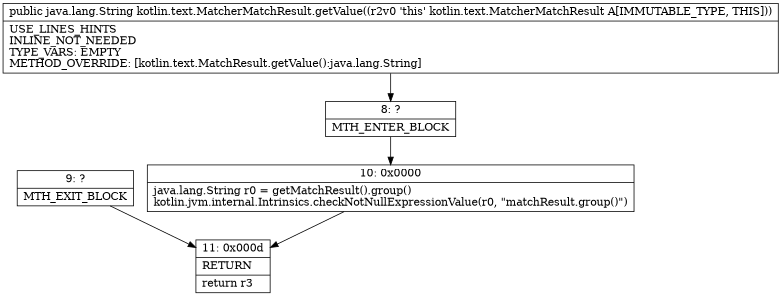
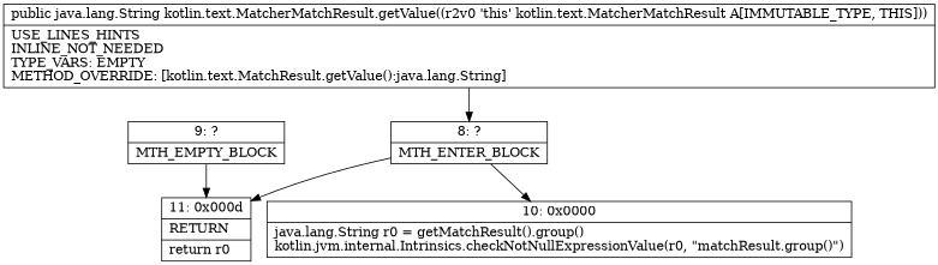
  digraph {
    fontname="DejaVu Serif"
    node [fontname="DejaVu Serif" shape=record]
    edge [fontname="DejaVu Serif"]
    n1 [label="{8\:\ ?|MTH_ENTER_BLOCK\l}"]
    n2 [label="{10\:\ 0x0000|java.lang.String r0 = getMatchResult().group()\lkotlin.jvm.internal.Intrinsics.checkNotNullExpressionValue(r0, \"matchResult.group()\")\l}"]
-   n3 [label="{11\:\ 0x000d|RETURN\l|return r3\l}"]
-   n4 [label="{9\:\ ?|MTH_EXIT_BLOCK\l}"]
+   n3 [label="{11\:\ 0x000d|RETURN\l|return r0\l}"]
+   n4 [label="{9\:\ ?|MTH_EMPTY_BLOCK\l}"]
    n5 [label="{public java.lang.String kotlin.text.MatcherMatchResult.getValue((r2v0 'this' kotlin.text.MatcherMatchResult A[IMMUTABLE_TYPE, THIS]))  | USE_LINES_HINTS\lINLINE_NOT_NEEDED\lTYPE_VARS: EMPTY\lMETHOD_OVERRIDE: [kotlin.text.MatchResult.getValue():java.lang.String]\l}"]
    n1 -> n2
-   n2 -> n3
+   n1 -> n3
    n4 -> n3
    n5 -> n1
  }
